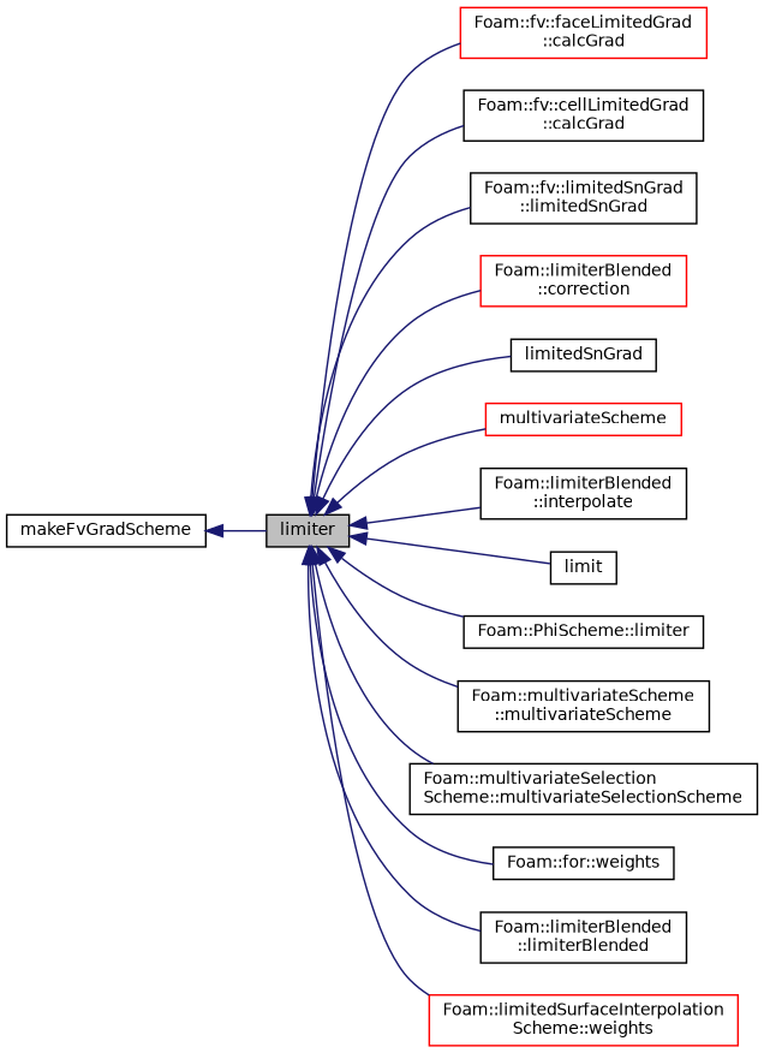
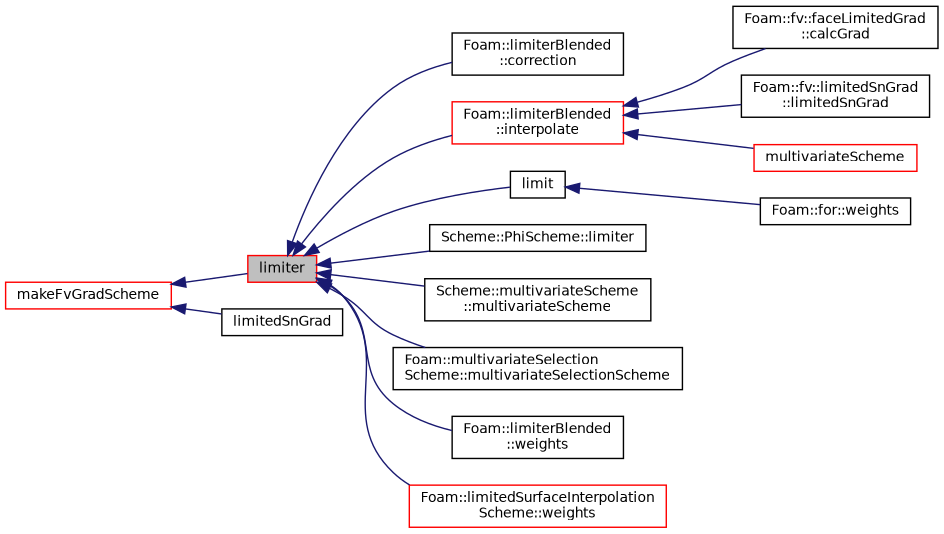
  digraph {
    rankdir=LR
    node [color=black fontname=Helvetica fontsize=10 shape=record]
    edge [color=midnightblue dir=back fontname=Helvetica fontsize=10 labelfontname=Helvetica labelfontsize=10 style=solid]
-   n1 [fillcolor=grey75 fontcolor=black height=0.2 label=limiter style=filled width=0.4]
-   n2 [color=red height=0.2 label="Foam::fv::faceLimitedGrad\l::calcGrad" width=0.4]
-   n3 [height=0.2 label="Foam::fv::cellLimitedGrad\l::calcGrad" width=0.4]
+   n1 [color=red fillcolor=grey75 fontcolor=black height=0.2 label=limiter style=filled width=0.4]
+   n2 [height=0.2 label="Foam::fv::faceLimitedGrad\l::calcGrad" width=0.4]
    n4 [height=0.2 label="Foam::fv::limitedSnGrad\l::limitedSnGrad" width=0.4]
-   n5 [color=red height=0.2 label="Foam::limiterBlended\l::correction" width=0.4]
+   n5 [height=0.2 label="Foam::limiterBlended\l::correction" width=0.4]
    n6 [height=0.2 label=limitedSnGrad width=0.4]
    n7 [color=red height=0.2 label=multivariateScheme width=0.4]
-   n8 [height=0.2 label="Foam::limiterBlended\l::interpolate" width=0.4]
+   n8 [color=red height=0.2 label="Foam::limiterBlended\l::interpolate" width=0.4]
    n9 [height=0.2 label=limit width=0.4]
-   n10 [height=0.2 label="Foam::PhiScheme::limiter" width=0.4]
-   n11 [height=0.2 label="Foam::multivariateScheme\l::multivariateScheme" width=0.4]
+   n10 [height=0.2 label="Scheme::PhiScheme::limiter" width=0.4]
+   n11 [height=0.2 label="Scheme::multivariateScheme\l::multivariateScheme" width=0.4]
    n12 [height=0.2 label="Foam::multivariateSelection\lScheme::multivariateSelectionScheme" width=0.4]
    n13 [height=0.2 label="Foam::for::weights" width=0.4]
-   n14 [height=0.2 label="Foam::limiterBlended\l::limiterBlended" width=0.4]
+   n14 [height=0.2 label="Foam::limiterBlended\l::weights" width=0.4]
    n15 [color=red height=0.2 label="Foam::limitedSurfaceInterpolation\lScheme::weights" width=0.4]
-   n16 [height=0.2 label=makeFvGradScheme width=0.4]
-   n1 -> n2
-   n1 -> n3
-   n1 -> n4
+   n16 [color=red height=0.2 label=makeFvGradScheme width=0.4]
+   n8 -> n2
+   n8 -> n4
    n1 -> n5
-   n1 -> n6
-   n1 -> n7
+   n16 -> n6
+   n8 -> n7
    n1 -> n8
    n1 -> n9
    n1 -> n10
    n1 -> n11
    n1 -> n12
-   n1 -> n13
+   n9 -> n13
    n1 -> n14
    n1 -> n15
    n16 -> n1
  }
